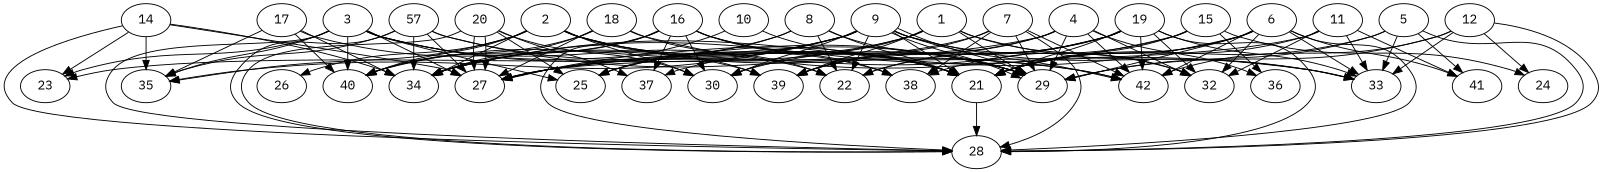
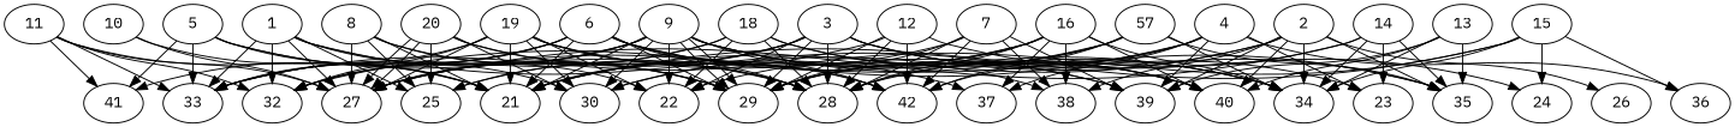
  digraph {
    fontname="IBM Plex Mono"
    node [alpha=0.16 fontname="IBM Plex Mono"]
    edge [fontname="IBM Plex Mono"]
    1 [alpha=0.12 expect_size=518246359906799058944]
    25 [alpha=0.13 expect_size=337209537953768931328]
    27 [alpha=0.06 expect_size=459321325786580160]
    29 [alpha=0.04 expect_size=60637040894188856]
    30 [alpha=0.08 expect_size=44843490573425576]
    32 [alpha=0.14 expect_size=42565985458225938432]
    33 [alpha=0.02 expect_size=15983193408915904]
    39 [alpha=0.12 expect_size=337209862033408512]
    2 [alpha=0.00 expect_size=142281798947928656]
    21 [alpha=0.10 expect_size=55239150335627200]
    26 [alpha=0.14 expect_size=226141366793791072]
    34 [alpha=0.08 expect_size=809504582869981331456]
    35 [alpha=0.01 expect_size=861182971151690760192]
    38 [alpha=0.01 expect_size=18627889682924136]
    40 [expect_size=2278297431344939008]
    42 [alpha=0.18 expect_size=139968275522599200]
    3 [alpha=0.15 expect_size=35008018382848000000]
    22 [alpha=0.19 expect_size=2203769460683094]
    23 [expect_size=6620983549884584]
    28 [alpha=0.10 expect_size=133477318519123083264]
    4 [alpha=0.17 expect_size=16526488112982734]
    36 [alpha=0.15 expect_size=1859726513563877888]
    37 [expect_size=757097007407041609728]
    5 [alpha=0.13 expect_size=2208944113443051]
    41 [expect_size=79751404176652288]
    6 [alpha=0.06 expect_size=1618500007787686264832]
    7 [alpha=0.08 expect_size=876880581699769856]
    8 [alpha=0.19 expect_size=5301758100586380]
    9 [alpha=0.06 expect_size=213983937964341]
    10 [alpha=0.19 expect_size=1356161194680041984]
    11 [alpha=0.08 expect_size=4900813159439778]
    12 [alpha=0.10 expect_size=198636466601841728]
    24 [alpha=0.03 expect_size=4887779247276948]
-   13 [alpha=0.01 expect_size=182295768826260224 label=17]
+   13 [alpha=0.01 expect_size=182295768826260224]
    14 [alpha=0.18 expect_size=474301209830681344]
    15 [alpha=0.01 expect_size=384553188694911168]
    16 [alpha=0.11 expect_size=544825640557357248]
    n38 [alpha=0.13 expect_size=1879811330714632192000 label=57]
    18 [alpha=0.12 expect_size=29854439356844804]
    19 [alpha=0.14 expect_size=4353589490425350]
    20 [expect_size=556596087015847493632]
    1 -> 25
    1 -> 27
    1 -> 29
    1 -> 30
    1 -> 32
    1 -> 33
    1 -> 39
    2 -> 30
    2 -> 39
    2 -> 21
    2 -> 26
    2 -> 34
    2 -> 35
    2 -> 38
    2 -> 40
-   2 -> 42
    3 -> 25
    3 -> 27
    3 -> 29
    3 -> 21
    3 -> 35
    3 -> 40
    3 -> 22
    3 -> 23
    3 -> 28
    4 -> 29
    4 -> 32
    4 -> 39
    4 -> 42
    4 -> 23
    4 -> 36
    4 -> 37
    5 -> 29
    5 -> 33
    5 -> 21
    5 -> 28
    5 -> 41
    6 -> 29
    6 -> 32
    6 -> 33
    6 -> 21
    6 -> 34
    6 -> 38
    6 -> 42
    6 -> 28
    6 -> 41
    7 -> 25
    7 -> 29
    7 -> 39
    7 -> 38
    7 -> 42
    7 -> 28
    8 -> 25
    8 -> 27
    8 -> 29
    8 -> 21
    8 -> 22
    9 -> 27
    9 -> 29
    9 -> 29
    9 -> 30
    9 -> 32
    9 -> 33
    9 -> 21
    9 -> 34
    9 -> 35
    9 -> 40
    9 -> 42
    9 -> 22
    10 -> 27
    10 -> 21
    11 -> 27
    11 -> 32
    11 -> 33
    11 -> 21
    11 -> 41
    12 -> 29
    12 -> 33
    12 -> 42
    12 -> 28
    12 -> 24
    13 -> 39
    13 -> 34
    13 -> 35
    13 -> 40
    14 -> 27
    14 -> 34
    14 -> 35
    14 -> 23
    14 -> 28
    15 -> 21
    15 -> 34
    15 -> 22
    15 -> 36
    15 -> 24
    16 -> 29
    16 -> 30
    16 -> 21
    16 -> 34
    16 -> 38
    16 -> 40
    16 -> 28
    16 -> 37
    n38 -> 27
    n38 -> 29
    n38 -> 34
    n38 -> 35
    n38 -> 42
    n38 -> 28
    18 -> 27
    18 -> 33
    18 -> 34
    18 -> 40
    18 -> 22
-   21 -> 28
+   18 -> 28
    19 -> 27
    19 -> 30
    19 -> 32
    19 -> 33
    19 -> 39
    19 -> 21
    19 -> 42
    19 -> 22
    19 -> 28
    20 -> 25
    20 -> 27
    20 -> 27
    20 -> 30
    20 -> 28
    20 -> 37
  }
